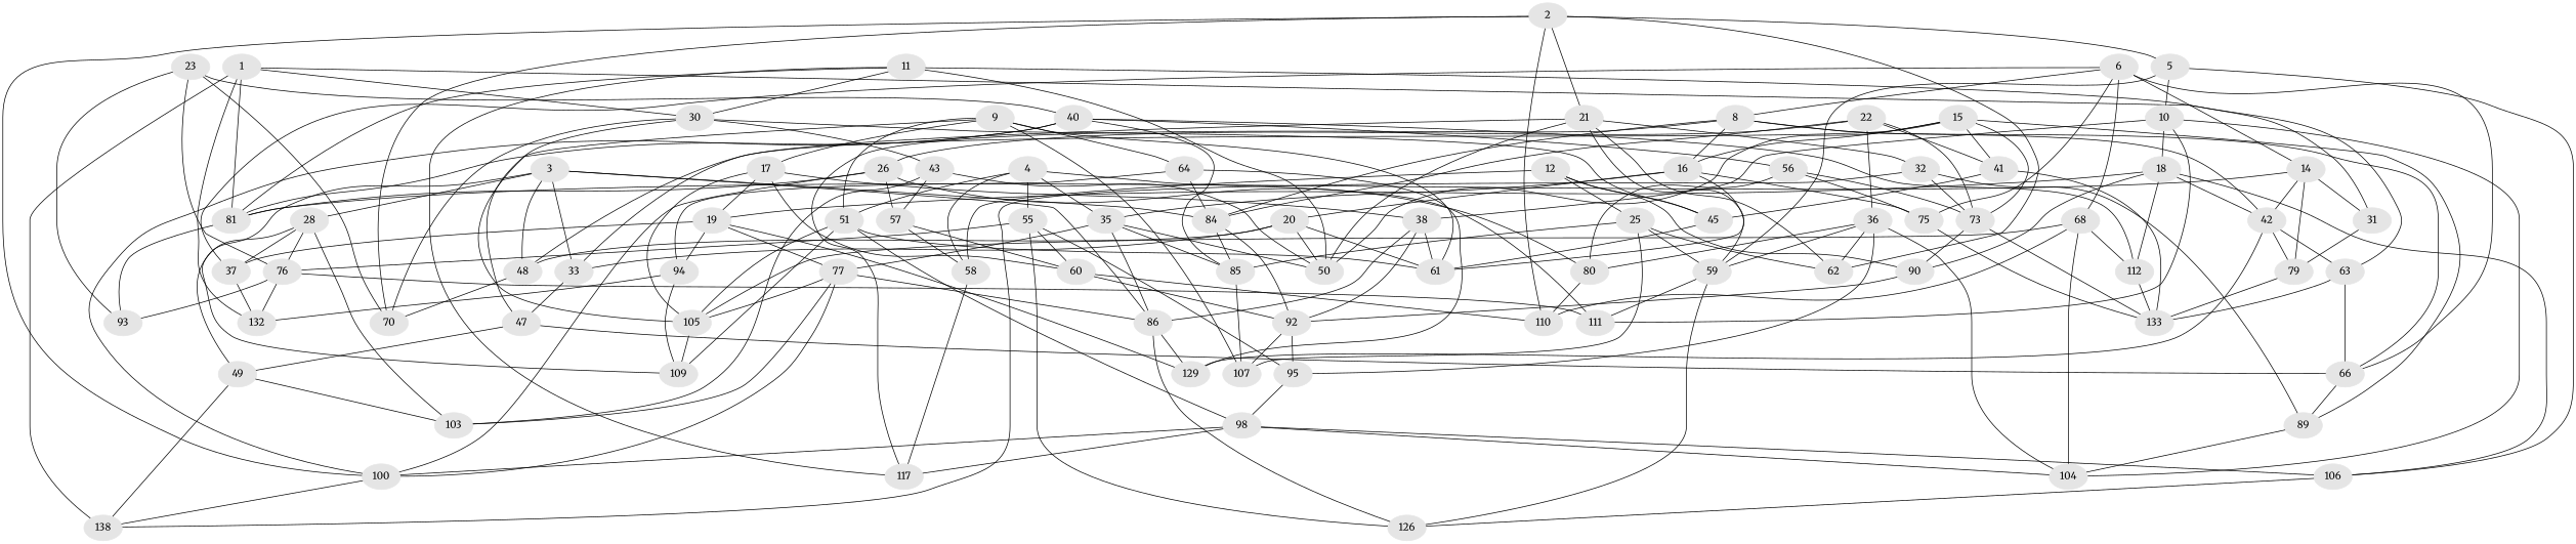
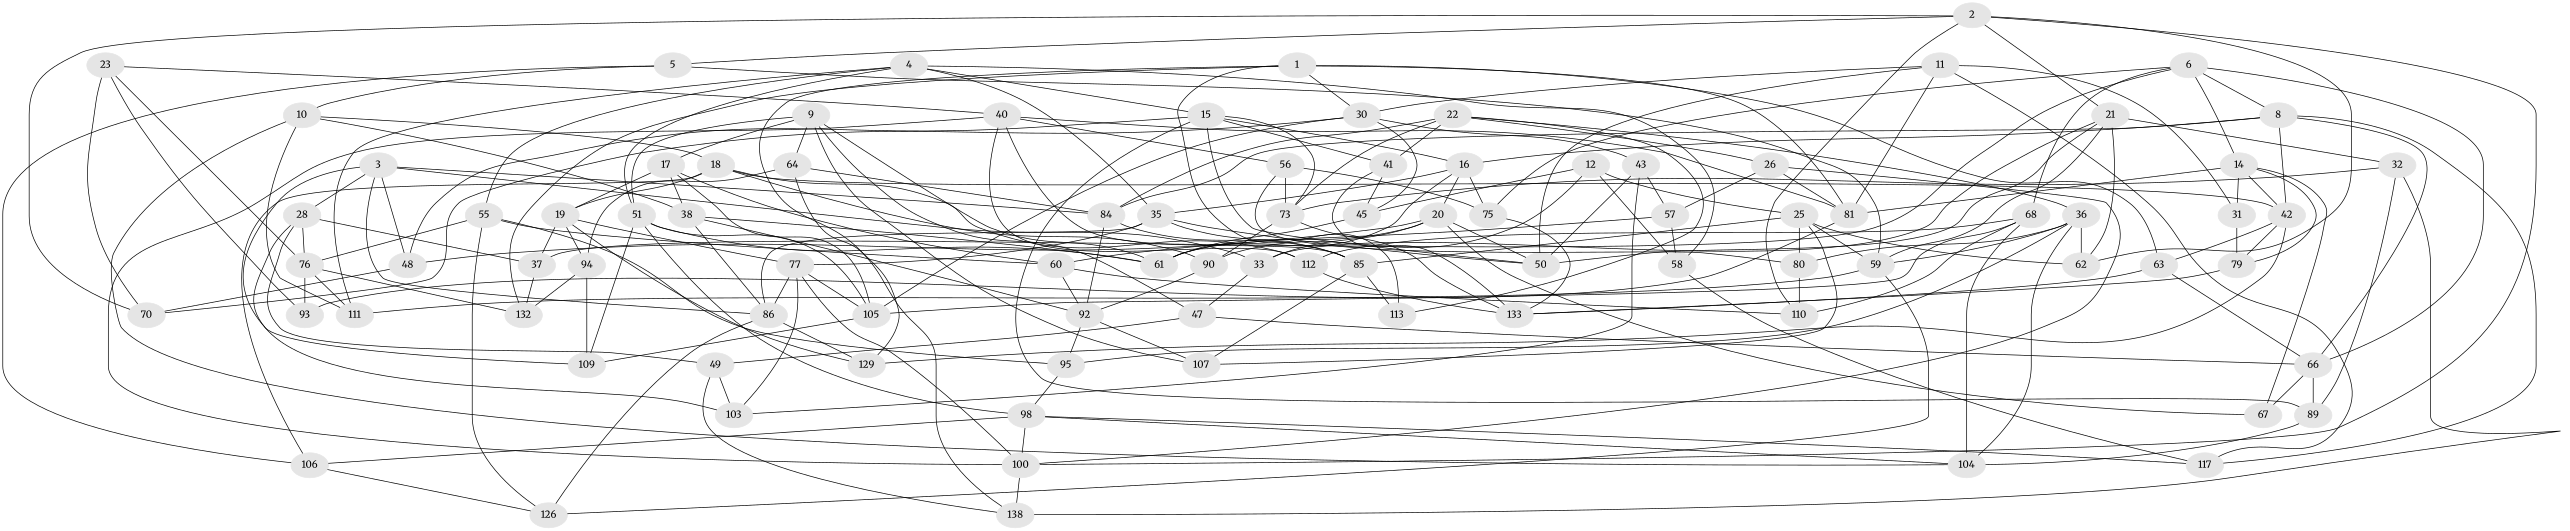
  graph {
    fontname=Merriweather
    node [color=gray90 fontname=Merriweather style=filled]
    edge [fontname=Merriweather]
    1 [super="+13"]
    30 [super="+78"]
    63
    81 [super="+83"]
+   113
    132
    138
    70
    45
    105 [super="+123"]
    43
    66 [super="+82"]
    133 [super="+134"]
    93
    2 [super="+46"]
    5
    21 [super="+52"]
    62
    100 [super="+127"]
    110
    10 [super="+34"]
    59 [super="+74"]
    106
    33
    50 [super="+128"]
    32
    3 [super="+39"]
    28 [super="+87"]
    48
    84 [super="+136"]
    86 [super="+120"]
    109
    37
    76 [super="+119"]
    49
    103
    47
    85 [super="+115"]
    92 [super="+108"]
    129
    126
    4 [super="+20"]
    15 [super="+53"]
    35 [super="+121"]
    51 [super="+102"]
    55 [super="+124"]
    58
    111
    16 [super="+72"]
    41
    89
    73 [super="+135"]
    77 [super="+122"]
    61 [super="+69"]
    98 [super="+114"]
    60 [super="+118"]
    95
    117
    18 [super="+27"]
    38 [super="+97"]
    104 [super="+137"]
    6 [super="+7"]
    8 [super="+44"]
    14 [super="+116"]
    68 [super="+71"]
    75
    42 [super="+101"]
    31
+   67
    79
    112
    n72 [label=20 super="+88"]
    9 [super="+125"]
    17 [super="+29"]
    64
    107
    19 [super="+131"]
    94
    90
    11 [super="+96"]
    25 [super="+130"]
    80
    12
    22 [super="+54"]
    26
    36 [super="+91"]
    57
    23 [super="+99"]
    40 [super="+65"]
    56
    1 -- 30
    1 -- 63
    1 -- 81
+   1 -- 113
    1 -- 132
    1 -- 138
    30 -- 70
    30 -- 45
    30 -- 105
    30 -- 43
    63 -- 66
    63 -- 133
    81 -- 93
    45 -- 61
    105 -- 109
    43 -- 50
    43 -- 103
    43 -- 57
    66 -- 89
+   66 -- 67
    2 -- 70
    2 -- 5
    2 -- 21
    2 -- 62
    2 -- 100
    2 -- 110
    5 -- 10
    5 -- 59
    5 -- 106
    21 -- 62
    21 -- 59
    21 -- 33
    21 -- 50
    21 -- 32
    100 -- 138
    10 -- 111
    10 -- 18
    10 -- 38 [weight=2]
    10 -- 104
    59 -- 126
    59 -- 111
    106 -- 126
    33 -- 47
    32 -- 138
    32 -- 89
    32 -- 73
    3 -- 33
    3 -- 28
    3 -- 48
    3 -- 84
    3 -- 86
    3 -- 109
    28 -- 37
    28 -- 76
    28 -- 49
    28 -- 103
    48 -- 70
    84 -- 85
    84 -- 92
    86 -- 129
    86 -- 126
    37 -- 132
    76 -- 132
    76 -- 93
    76 -- 111
    49 -- 138
    49 -- 103
    47 -- 66
    47 -- 49
+   85 -- 113
    85 -- 107
    92 -- 95
    92 -- 107
+   4 -- 15
    4 -- 35
    4 -- 51
    4 -- 55
    4 -- 58
    4 -- 111
    15 -- 50
    15 -- 48
    15 -- 16
    15 -- 41
    15 -- 89
    15 -- 73
    35 -- 50
    35 -- 86
    35 -- 85
    35 -- 77
    51 -- 105
    51 -- 109
    51 -- 61
    51 -- 98
    55 -- 76
    55 -- 126
    55 -- 60 [weight=2]
    55 -- 95
    58 -- 117
    16 -- 35
    16 -- 61
    16 -- 75
    16 -- n72
    41 -- 45
    41 -- 133
    89 -- 104
    73 -- 133
    73 -- 90
    77 -- 105
    77 -- 100
    77 -- 86
    77 -- 103
    98 -- 100
    98 -- 106
    98 -- 117
    98 -- 104
    60 -- 110
    60 -- 92
    95 -- 98
    18 -- 106
    18 -- 42
    18 -- 112
    18 -- 19
    18 -- 90
    38 -- 86
    38 -- 92
    38 -- 61
    6 -- 66
    6 -- 37
    6 -- 8
    6 -- 14
    6 -- 68
    6 -- 75
    8 -- 66
    8 -- 84
    8 -- 16
    8 -- 117
    8 -- 42
    14 -- 81
    14 -- 42
    14 -- 31
+   14 -- 67
    14 -- 79
    68 -- 105
    68 -- 110
    68 -- 104 [weight=2]
    68 -- 112
    75 -- 133
    42 -- 63
    42 -- 129
    42 -- 79
    31 -- 79
    79 -- 133
    112 -- 133
    n72 -- 33
    n72 -- 50
    n72 -- 48
    n72 -- 61
+   n72 -- 67
    9 -- 47
    9 -- 51
    9 -- 61
    9 -- 17
    9 -- 64
    9 -- 107
    17 -- 105
    17 -- 60
    17 -- 38
    17 -- 19
    64 -- 84
    64 -- 129
    64 -- 94
    19 -- 37
    19 -- 129
    19 -- 77
    19 -- 94
    94 -- 132
    94 -- 109
    90 -- 92
    11 -- 30
    11 -- 81
    11 -- 50
    11 -- 117
    11 -- 31 [weight=2]
    25 -- 62
    25 -- 59
    25 -- 85
    25 -- 107
-   26 -- 80
+   25 -- 80
    80 -- 110
    12 -- 45
    12 -- 58
    12 -- 90
    12 -- 25
+   22 -- 113
    22 -- 84
    22 -- 41
    22 -- 73
    22 -- 26
    22 -- 36
    26 -- 81
    26 -- 100
    26 -- 57
    36 -- 62
    36 -- 59
    36 -- 95
    36 -- 104
    36 -- 80
    57 -- 58
    57 -- 60
    23 -- 70
    23 -- 93 [weight=2]
    23 -- 76
    23 -- 40
    40 -- 81
    40 -- 100
    40 -- 85
    40 -- 112
    40 -- 56
    56 -- 73
    56 -- 75
    56 -- 80
  }
